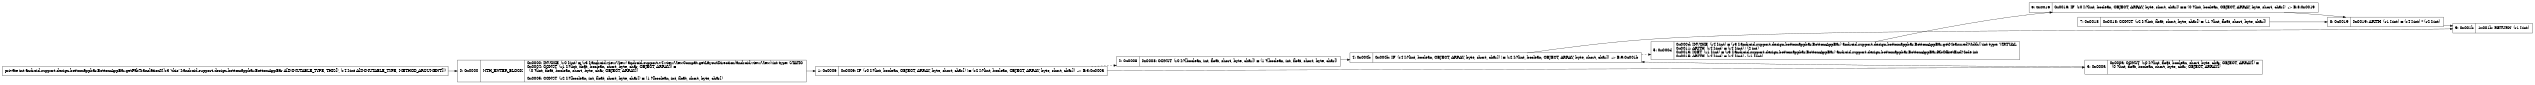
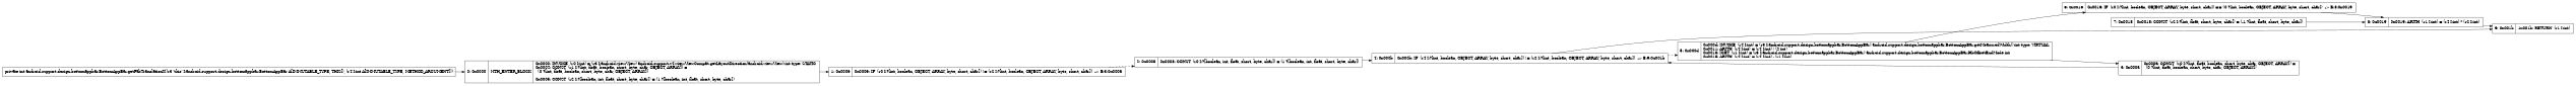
  digraph {
    rankdir=LR
    node [shape=record]
    n1 [label="{0\:\ 0x0000|MTH_ENTER_BLOCK\l|0x0000: INVOKE  (r0 I:int) = (r3 I:android.view.View) android.support.v4.view.ViewCompat.getLayoutDirection(android.view.View):int type: STATIC \l0x0004: CONST  (r1 I:?[int, float, boolean, short, byte, char, OBJECT, ARRAY]) = \l  (0 ?[int, float, boolean, short, byte, char, OBJECT, ARRAY])\l \l0x0005: CONST  (r2 I:?[boolean, int, float, short, byte, char]) = (1 ?[boolean, int, float, short, byte, char]) \l}"]
    n2 [label="{1\:\ 0x0006|0x0006: IF  (r0 I:?[int, boolean, OBJECT, ARRAY, byte, short, char]) != (r2 I:?[int, boolean, OBJECT, ARRAY, byte, short, char])  \-\> B:3:0x000a \l}"]
    n3 [label="{2\:\ 0x0008|0x0008: CONST  (r0 I:?[boolean, int, float, short, byte, char]) = (1 ?[boolean, int, float, short, byte, char]) \l}"]
    n4 [label="{3\:\ 0x000a|0x000a: CONST  (r0 I:?[int, float, boolean, short, byte, char, OBJECT, ARRAY]) = \l  (0 ?[int, float, boolean, short, byte, char, OBJECT, ARRAY])\l \l}"]
    n5 [label="{4\:\ 0x000b|0x000b: IF  (r4 I:?[int, boolean, OBJECT, ARRAY, byte, short, char]) != (r2 I:?[int, boolean, OBJECT, ARRAY, byte, short, char])  \-\> B:9:0x001b \l}"]
    n6 [label="{5\:\ 0x000d|0x000d: INVOKE  (r4 I:int) = (r3 I:android.support.design.bottomappbar.BottomAppBar) android.support.design.bottomappbar.BottomAppBar.getMeasuredWidth():int type: VIRTUAL \l0x0011: ARITH  (r4 I:int) = (r4 I:int) \/ (2 int) \l0x0013: IGET  (r1 I:int) = (r3 I:android.support.design.bottomappbar.BottomAppBar) android.support.design.bottomappbar.BottomAppBar.fabOffsetEndMode int \l0x0015: ARITH  (r4 I:int) = (r4 I:int) \- (r1 I:int) \l}"]
    n7 [label="{9\:\ 0x001b|1x001b: RETURN  (r1 I:int) \l}"]
    n8 [label="{6\:\ 0x0016|0x0016: IF  (r0 I:?[int, boolean, OBJECT, ARRAY, byte, short, char]) == (0 ?[int, boolean, OBJECT, ARRAY, byte, short, char])  \-\> B:8:0x0019 \l}"]
    n9 [label="{8\:\ 0x0019|0x0019: ARITH  (r1 I:int) = (r4 I:int) * (r2 I:int) \l}"]
    n10 [label="{7\:\ 0x0018|0x0018: CONST  (r2 I:?[int, float, short, byte, char]) = (\-1 ?[int, float, short, byte, char]) \l}"]
    n11 [label="{private int android.support.design.bottomappbar.BottomAppBar.getFabTranslationX((r3 'this' I:android.support.design.bottomappbar.BottomAppBar A[IMMUTABLE_TYPE, THIS]), (r4 I:int A[IMMUTABLE_TYPE, METHOD_ARGUMENT])) }"]
    n1 -> n2
    n2 -> n3 [style=dashed]
-   n2 -> n4
+   n6 -> n4
    n3 -> n5
    n4 -> n5
    n5 -> n6 [style=dashed]
    n5 -> n7
    n6 -> n8
    n8 -> n9
    n9 -> n7
    n10 -> n9
    n11 -> n1
  }
